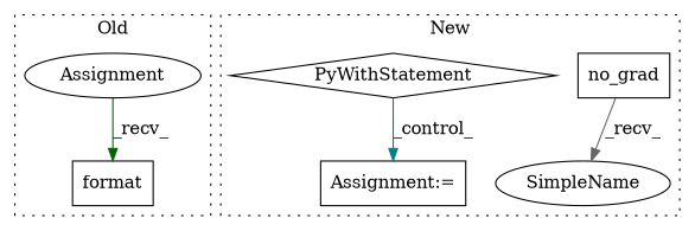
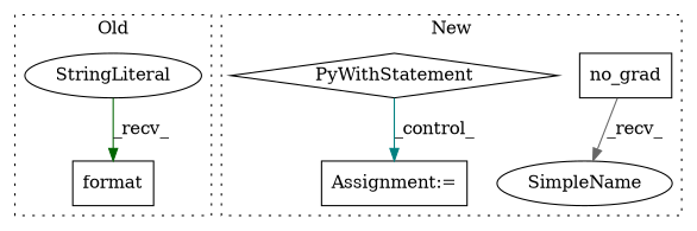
  digraph {
    node [a=32 shape=box]
    n1 [l="7,1" label=format s="2044,2067"]
-   n2 [a=45 l=29 label=Assignment s=2014 shape=ellipse]
+   n2 [a=45 l=29 label=StringLiteral s=2014 shape=ellipse]
    n3 [l=9 label=no_grad s=623]
    n4 [a=7 l="57,2" label="Assignment:=" s="723,811"]
    n5 [a=42 label=SimpleName shape=ellipse]
    n6 [a=104 l="10,2" label=PyWithStatement s="607,632" shape=diamond]
    subgraph cluster_1 {
      label=Old
      style=dotted
      n1
      n2
    }
    subgraph cluster_2 {
      label=New
      style=dotted
      n3
      n4
      n5
      n6
    }
    n2 -> n1 [color=darkgreen label=_recv_]
    n3 -> n5 [color=gray40 label=_recv_]
    n6 -> n4 [color=teal label=_control_]
  }
